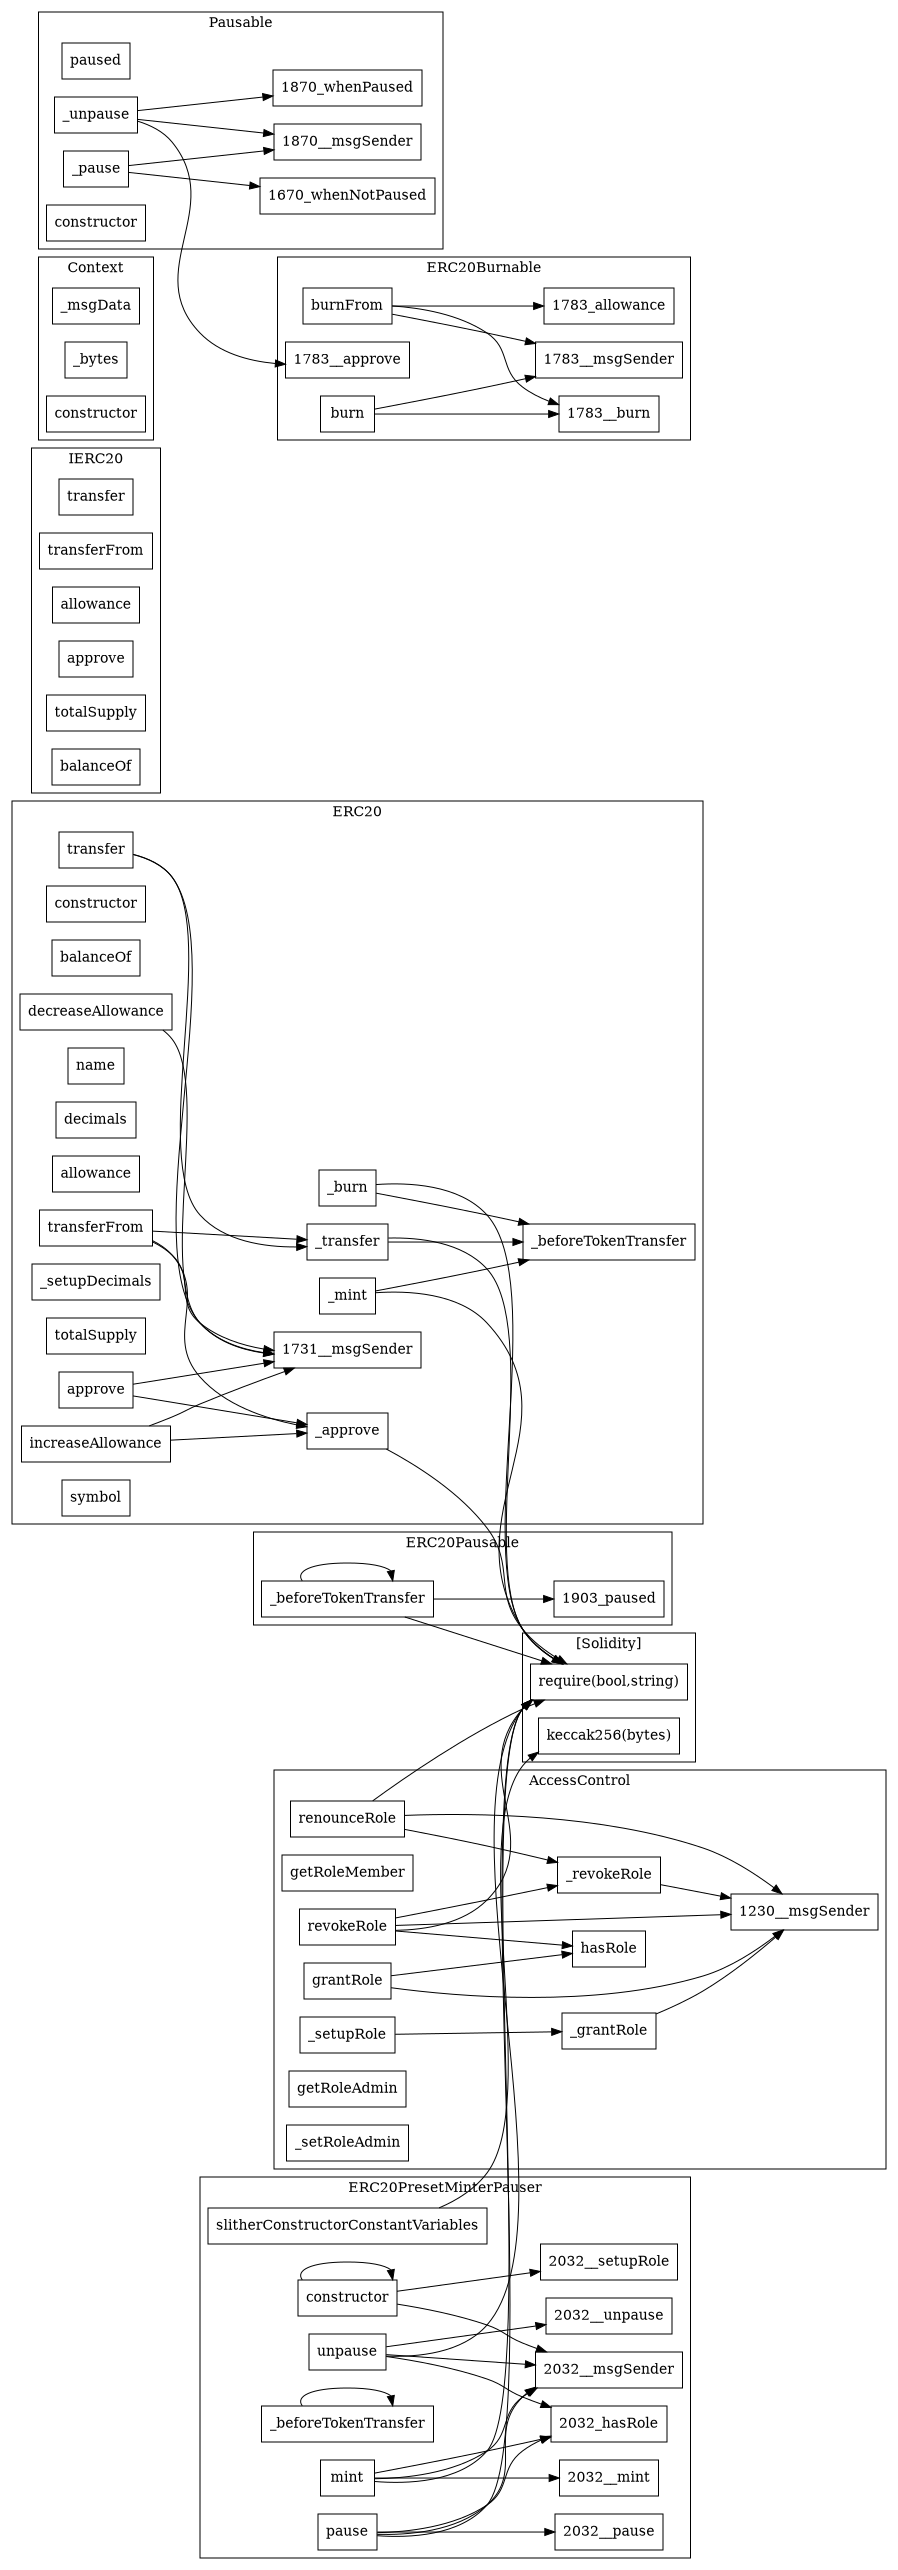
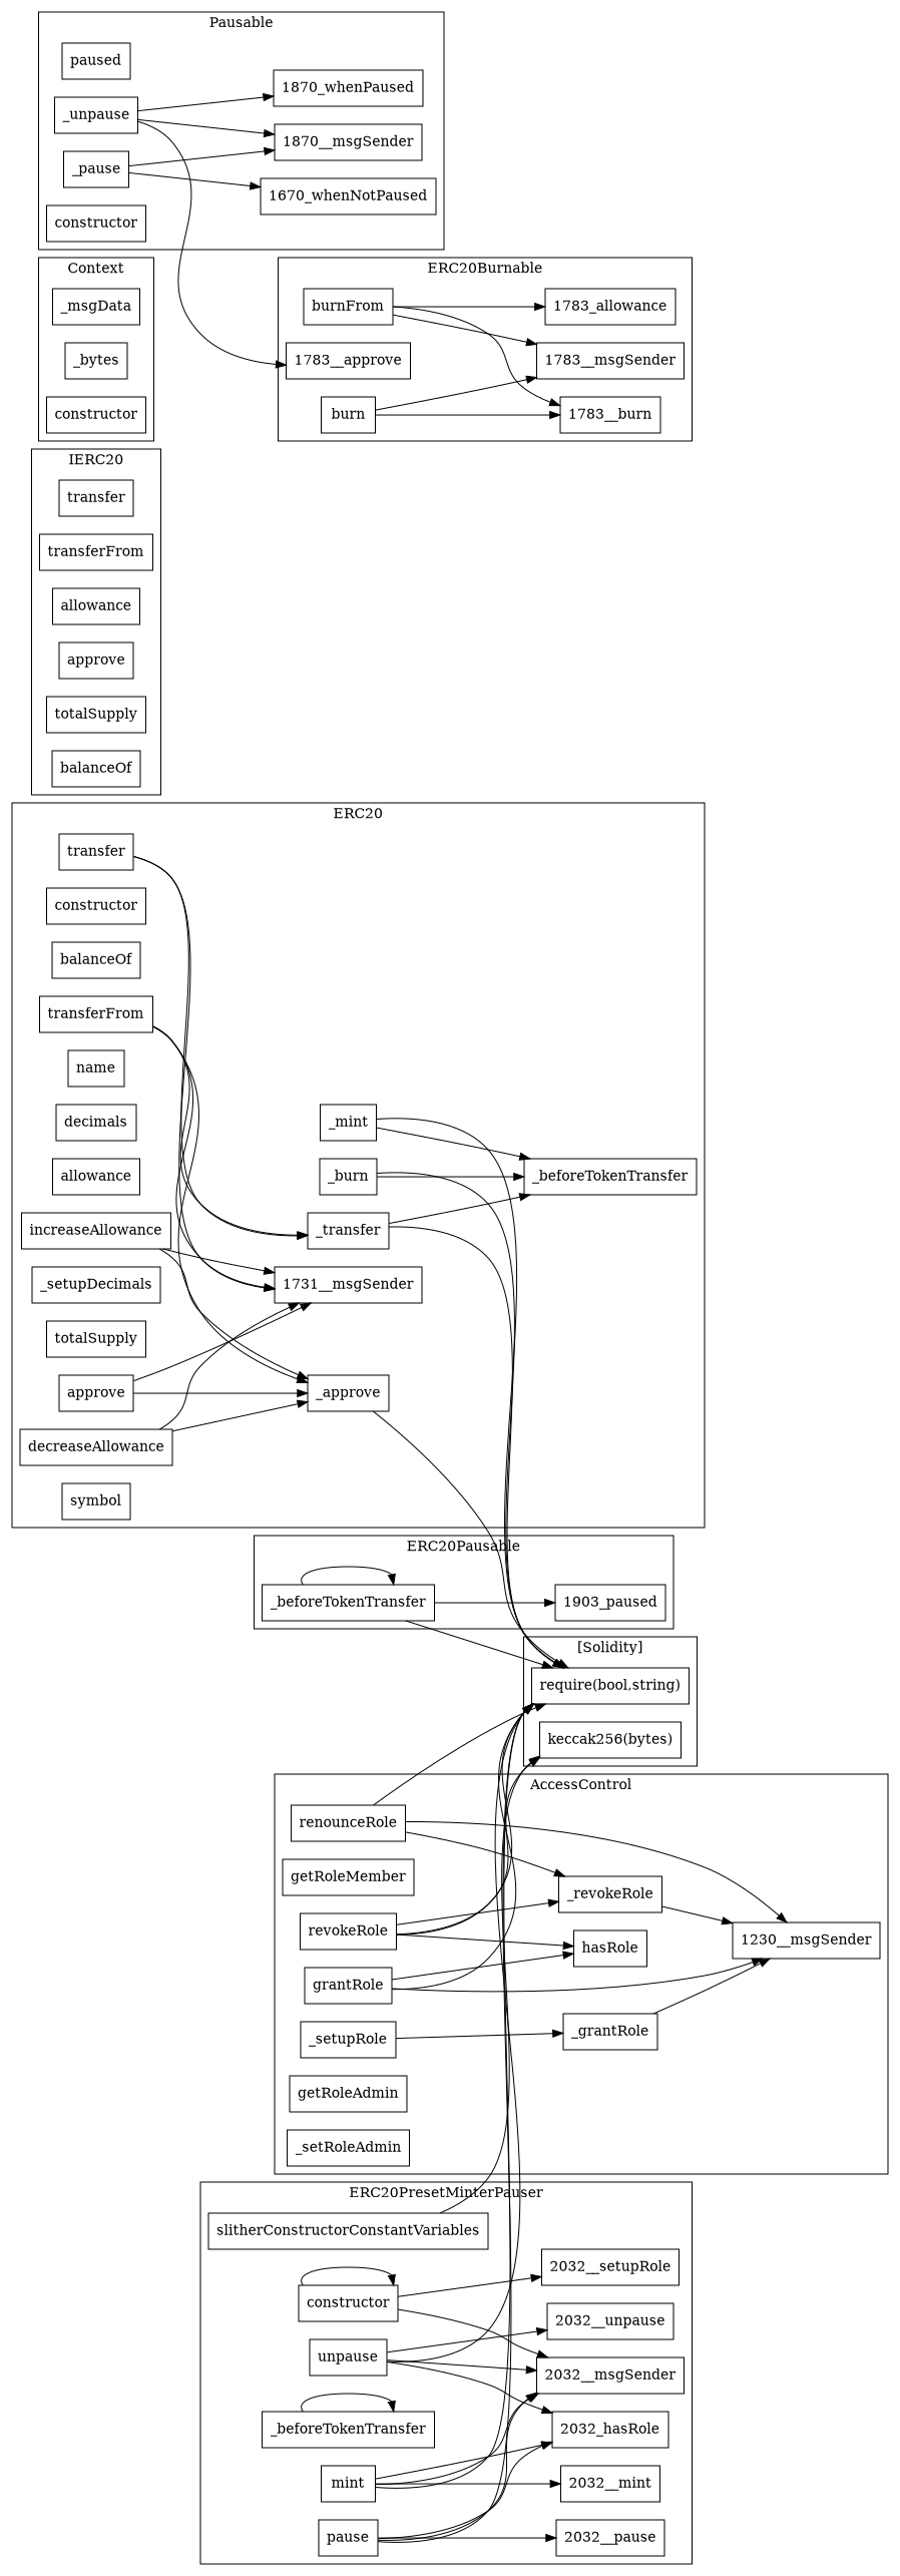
  strict digraph {
    rankdir=LR
    node [shape=box]
    n1 [label=increaseAllowance]
    n2 [label=_approve]
    "1731__msgSender"
    n4 [label=_mint]
    n5 [label=_beforeTokenTransfer]
    n6 [label=constructor]
    n7 [label=balanceOf]
    n8 [label=transferFrom]
    n9 [label=_transfer]
    n10 [label=name]
    n11 [label=decimals]
    n12 [label=allowance]
    n13 [label=decreaseAllowance]
    n14 [label=_setupDecimals]
    n15 [label=_burn]
    n16 [label=totalSupply]
    n17 [label=approve]
    n18 [label=transfer]
    n19 [label=symbol]
    n20 [label=transfer]
    n21 [label=transferFrom]
    n22 [label=allowance]
    n23 [label=approve]
    n24 [label=totalSupply]
    n25 [label=balanceOf]
    n26 [label=_msgData]
    n27 [label=_bytes]
    n28 [label=constructor]
    n29 [label=paused]
    n30 [label=_unpause]
    "1870__msgSender"
    "1870_whenPaused"
    n33 [label=_pause]
    n34 [label="1670_whenNotPaused"]
    n35 [label=constructor]
    n36 [label=_beforeTokenTransfer]
    "1903_paused"
    n38 [label=revokeRole]
    n39 [label=_revokeRole]
    n40 [label=hasRole]
    "1230__msgSender"
    n42 [label=getRoleMember]
    n43 [label=_setupRole]
    n44 [label=_grantRole]
    n45 [label=grantRole]
    n46 [label=renounceRole]
    n47 [label=getRoleAdmin]
    n48 [label=_setRoleAdmin]
    n49 [label=slitherConstructorConstantVariables]
    n50 [label=constructor]
    "2032__msgSender"
    "2032__setupRole"
    n53 [label=unpause]
    "2032_hasRole"
    "2032__unpause"
    n56 [label=_beforeTokenTransfer]
    n57 [label=mint]
    "2032__mint"
    n59 [label=pause]
    "2032__pause"
    n61 [label=burnFrom]
    "1783__approve"
    "1783__burn"
    "1783__msgSender"
    "1783_allowance"
    n66 [label=burn]
    "require(bool,string)"
    "keccak256(bytes)"
    subgraph cluster_1 {
      label=ERC20
      n1
      n2
      "1731__msgSender"
      n4
      n5
      n6
      n7
      n8
      n9
      n10
      n11
      n12
      n13
      n14
      n15
      n16
      n17
      n18
      n19
    }
    subgraph cluster_2 {
      label=IERC20
      n20
      n21
      n22
      n23
      n24
      n25
    }
    subgraph cluster_3 {
      label=Context
      n26
      n27
      n28
    }
    subgraph cluster_4 {
      label=Pausable
      n29
      n30
      "1870__msgSender"
      "1870_whenPaused"
      n33
      n34
      n35
    }
    subgraph cluster_5 {
      label=ERC20Pausable
      n36
      "1903_paused"
    }
    subgraph cluster_6 {
      label=AccessControl
      n38
      n39
      n40
      "1230__msgSender"
      n42
      n43
      n44
      n45
      n46
      n47
      n48
    }
    subgraph cluster_7 {
      label=ERC20PresetMinterPauser
      n49
      n50
      "2032__msgSender"
      "2032__setupRole"
      n53
      "2032_hasRole"
      "2032__unpause"
      n56
      n57
      "2032__mint"
      n59
      "2032__pause"
    }
    subgraph cluster_8 {
      label=ERC20Burnable
      n61
      "1783__approve"
      "1783__burn"
      "1783__msgSender"
      "1783_allowance"
      n66
    }
    subgraph cluster_9 {
      label="[Solidity]"
      "require(bool,string)"
      "keccak256(bytes)"
    }
    n1 -> n2
    n1 -> "1731__msgSender"
    n2 -> "require(bool,string)"
    n4 -> n5
    n4 -> "require(bool,string)"
    n8 -> n2
    n8 -> "1731__msgSender"
    n8 -> n9
    n9 -> n5
    n9 -> "require(bool,string)"
+   n13 -> n2
    n13 -> "1731__msgSender"
    n15 -> n5
    n15 -> "require(bool,string)"
    n17 -> n2
    n17 -> "1731__msgSender"
    n18 -> "1731__msgSender"
    n18 -> n9
    n30 -> "1870__msgSender"
    n30 -> "1870_whenPaused"
    n30 -> "1783__approve"
    n33 -> "1870__msgSender"
    n33 -> n34
    n36 -> n36
    n36 -> "1903_paused"
    n36 -> "require(bool,string)"
    n38 -> n39
    n38 -> n40
-   n38 -> "1230__msgSender"
+   n38 -> "keccak256(bytes)"
    n38 -> "require(bool,string)"
    n39 -> "1230__msgSender"
    n43 -> n44
    n44 -> "1230__msgSender"
    n45 -> n40
    n45 -> "1230__msgSender"
+   n45 -> "require(bool,string)"
    n46 -> n39
    n46 -> "1230__msgSender"
    n46 -> "require(bool,string)"
    n49 -> "keccak256(bytes)"
    n50 -> n50
    n50 -> "2032__msgSender"
    n50 -> "2032__setupRole"
    n53 -> "2032__msgSender"
    n53 -> "2032_hasRole"
    n53 -> "2032__unpause"
    n53 -> "require(bool,string)"
    n56 -> n56
    n57 -> "2032__msgSender"
    n57 -> "2032_hasRole"
    n57 -> "2032__mint"
    n57 -> "require(bool,string)"
    n59 -> "2032__msgSender"
    n59 -> "2032_hasRole"
    n59 -> "2032__pause"
    n59 -> "require(bool,string)"
    n61 -> "1783__burn"
    n61 -> "1783__msgSender"
    n61 -> "1783_allowance"
    n66 -> "1783__burn"
    n66 -> "1783__msgSender"
  }
